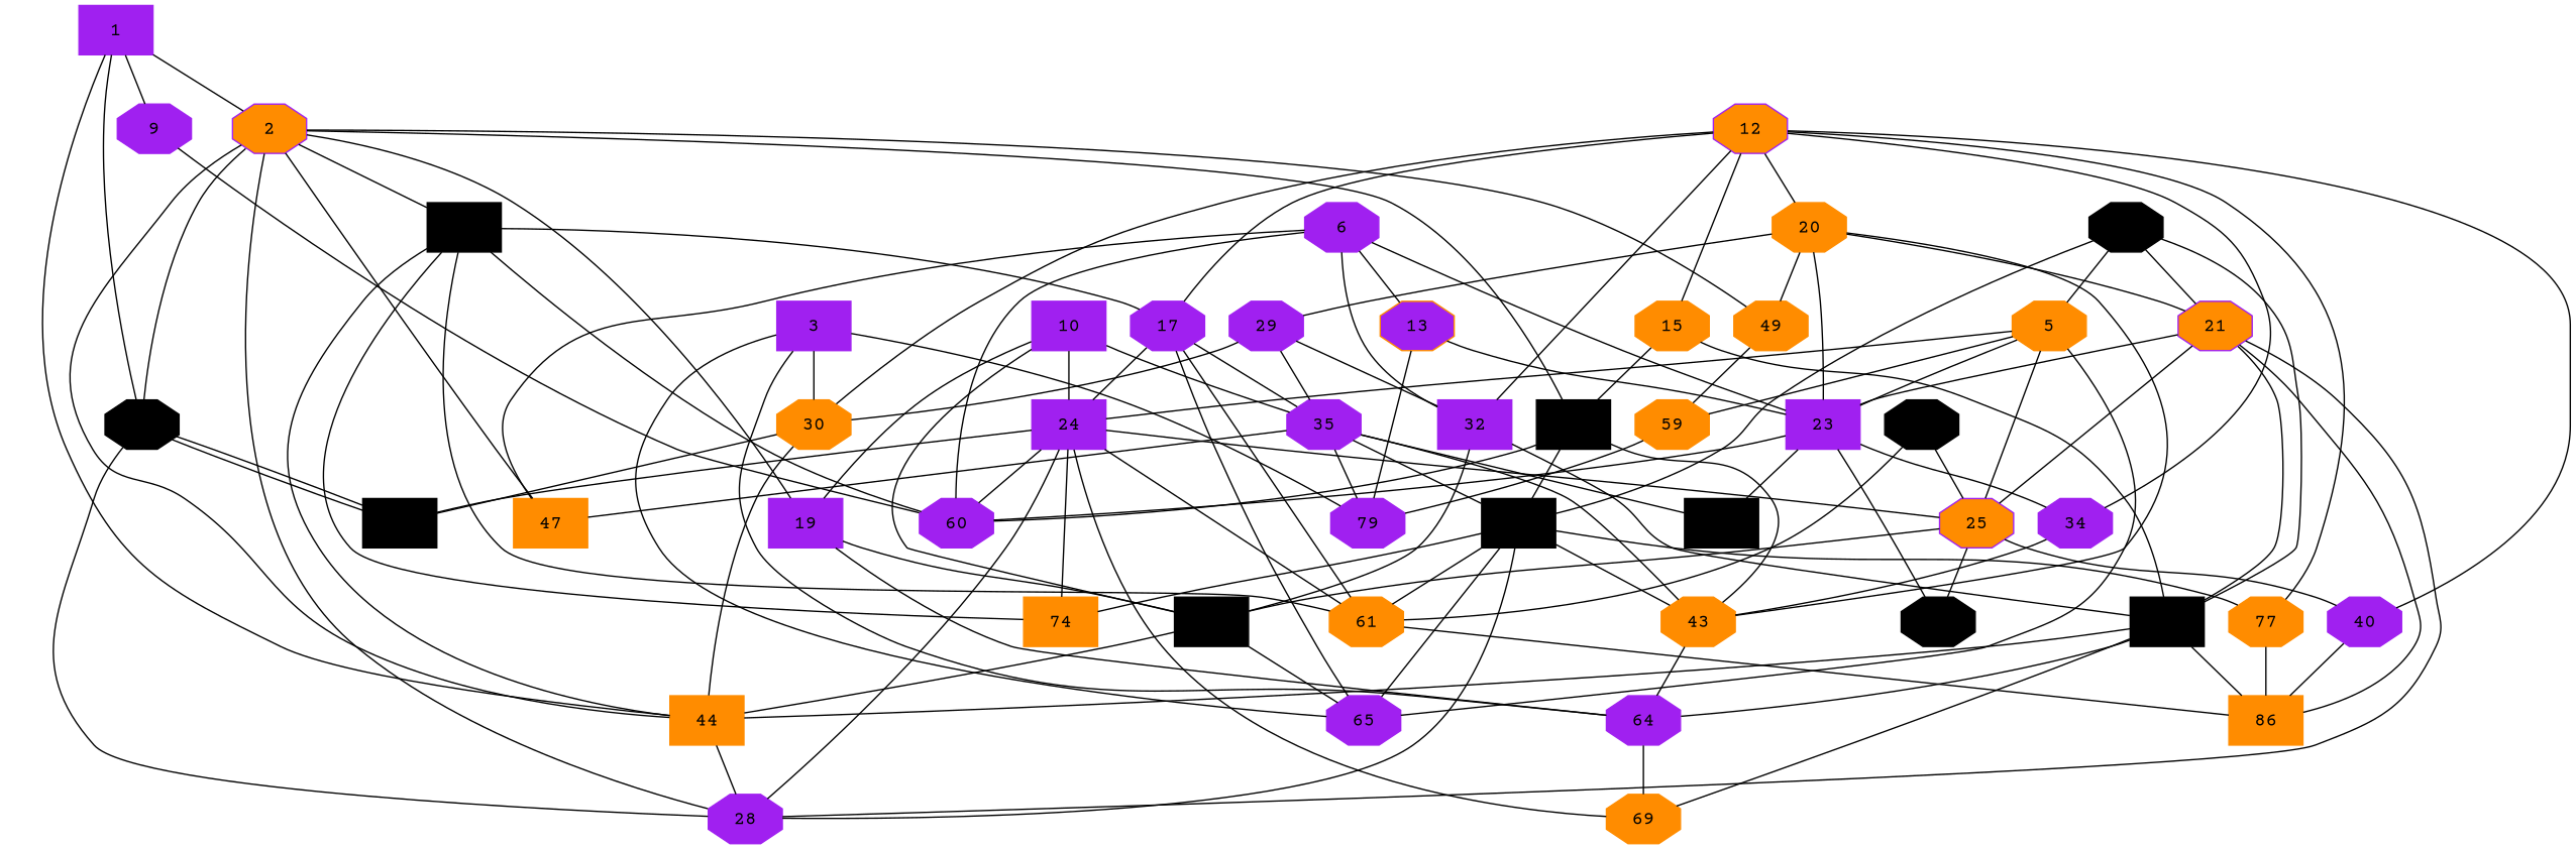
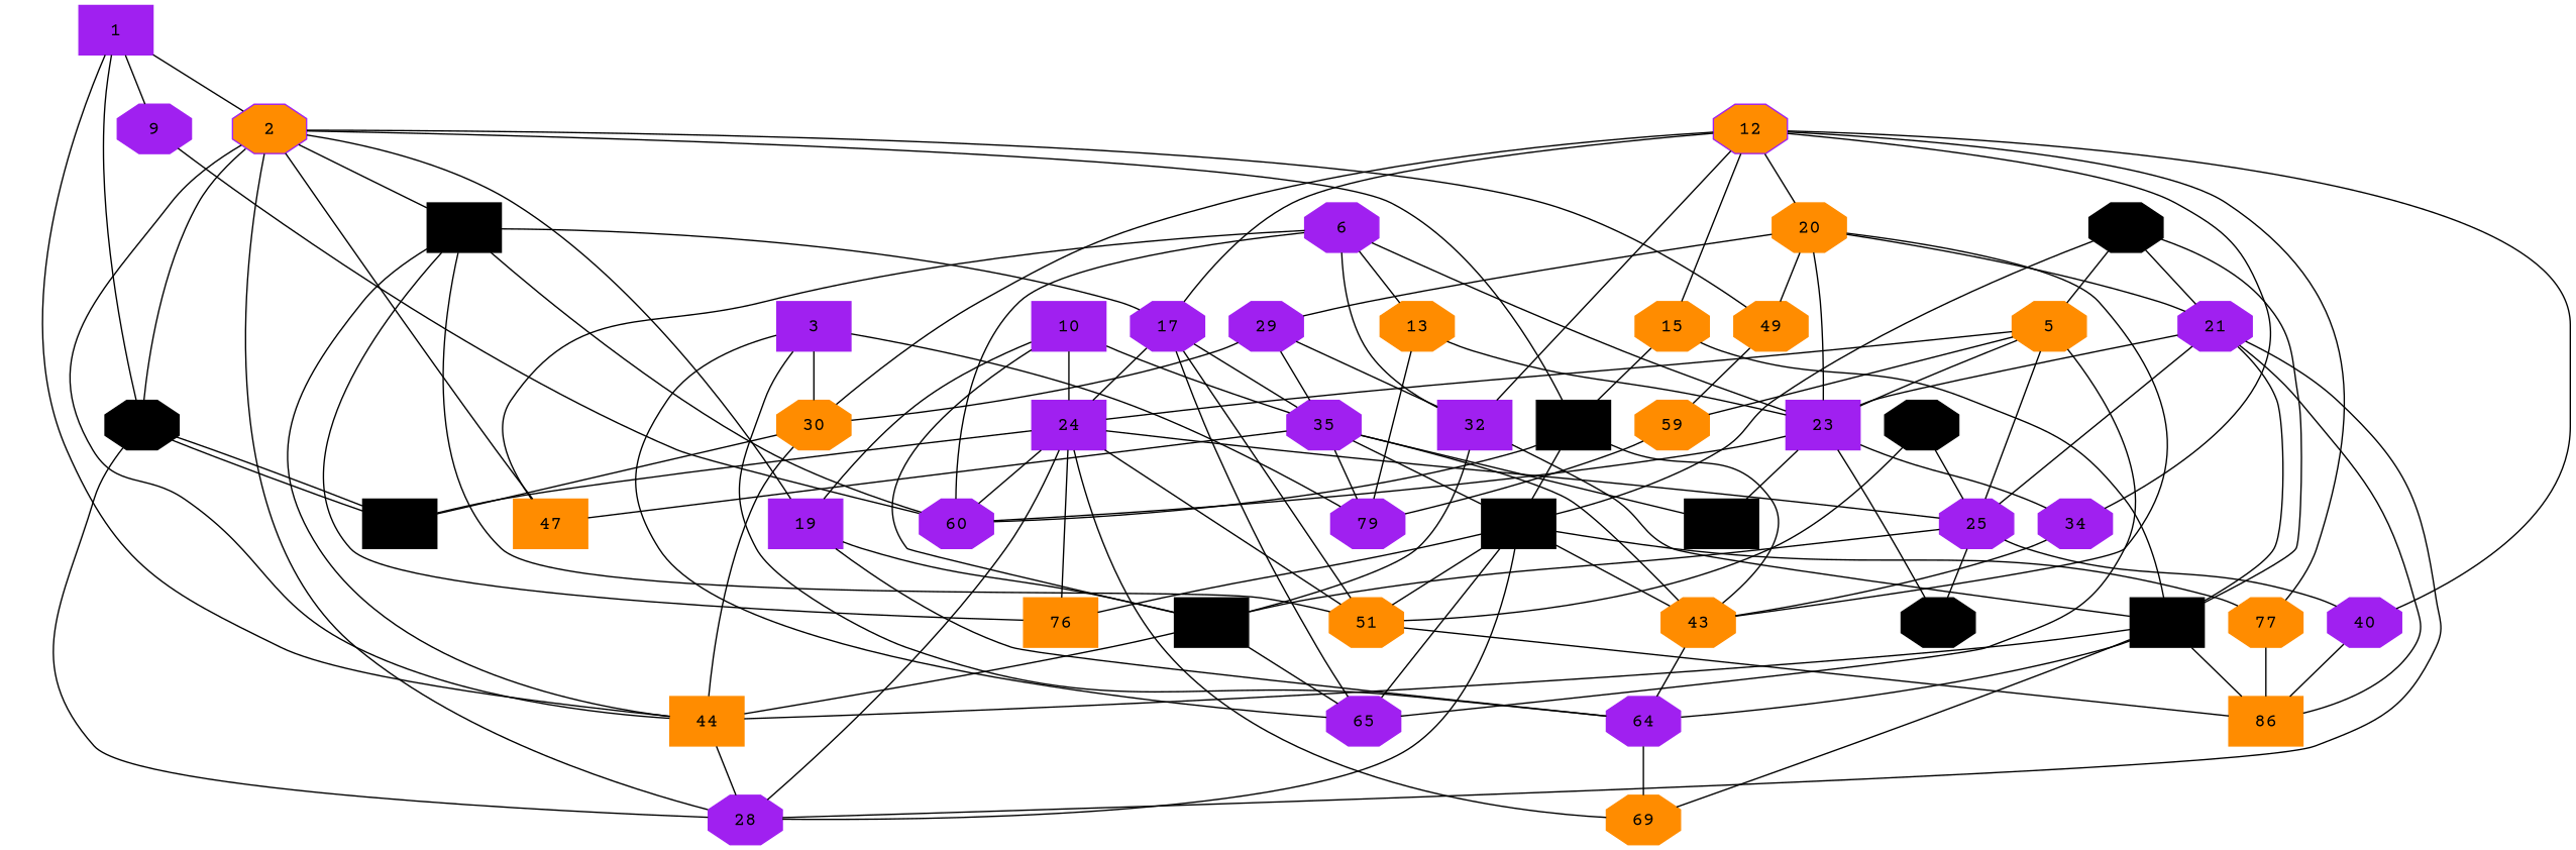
  graph {
    fontname="Courier Prime"
    node [color=purple fontname="Courier Prime" shape=octagon style=filled]
    edge [fontname="Courier Prime"]
    1 [shape=box super="+7"]
    2 [fillcolor=darkorange super="+63"]
    9
    14 [color=black super="+56"]
    44 [color=darkorange shape=box super="+76"]
    8 [color=black shape=box super="+55"]
    19 [shape=box]
    26 [color=black shape=box]
    47 [color=darkorange shape=box super="+75"]
    n10 [label=28 super="+50"]
    49 [color=darkorange]
    60 [super="+68"]
    53 [color=black shape=box]
    17 [super="+38"]
-   61 [color=darkorange]
-   74 [color=darkorange shape=box]
+   61 [color=darkorange label=51]
+   74 [color=darkorange shape=box label=76]
    64 [super="+78"]
    33 [color=black shape=box super="+57"]
    41 [color=black shape=box super="+52"]
    43 [color=darkorange super="+51"]
    59 [color=darkorange super="+73"]
    3 [shape=box super="+16"]
    30 [color=darkorange super="+54"]
    65 [super="+67"]
    79
    69 [color=darkorange]
    4 [color=black super="+46"]
    5 [color=darkorange super="+18"]
-   21 [super="+72" fillcolor=darkorange]
+   21 [super="+72"]
    37 [color=black shape=box super="+71"]
    23 [shape=box super="+31"]
    24 [shape=box super="+28"]
-   25 [super="+27" fillcolor=darkorange]
+   25 [super="+27"]
    n34 [color=darkorange label=86 shape=box]
    77 [color=darkorange]
    34
    45 [color=black]
    70 [color=black shape=box]
    40
    6 [super="+22"]
-   13 [color=darkorange fillcolor=purple]
+   13 [color=darkorange]
    32 [shape=box super="+36"]
    35 [super="+39"]
    10 [shape=box]
    11 [color=black]
    12 [fillcolor=darkorange super="+66"]
    15 [color=darkorange super="+42"]
    20 [color=darkorange super="+58"]
    29
    1 -- 2
    1 -- 9
    1 -- 14
    1 -- 44
    2 -- 14
    2 -- 44
    2 -- 8
    2 -- 19
    2 -- 26
    2 -- 47
    2 -- n10
    2 -- 49
    9 -- 60
    14 -- n10
    14 -- 53
    14 -- 53
    44 -- n10
    8 -- 44
    8 -- 60
    8 -- 17
    8 -- 61
    8 -- 74
    19 -- 64
    19 -- 33
    26 -- 60
    26 -- 41
    26 -- 43
    49 -- 59
    17 -- 61
    17 -- 65
    17 -- 24
    17 -- 35
    61 -- n34
    64 -- 69
    33 -- 44
    33 -- 65
    41 -- n10
    41 -- 61
    41 -- 74
    41 -- 43
    41 -- 65
    41 -- 77
    43 -- 64
    59 -- 79 [weight=2]
    3 -- 64
    3 -- 30
    3 -- 65
    3 -- 79
    30 -- 44
    30 -- 53
    4 -- 41
    4 -- 5
    4 -- 21
    4 -- 37
    5 -- 59
    5 -- 65 [weight=2]
    5 -- 23
    5 -- 24
    5 -- 25
    21 -- n10
    21 -- 37
    21 -- 23
    21 -- 25
    21 -- n34
    37 -- 44
    37 -- 64
    37 -- 69
    37 -- n34
    23 -- 60
    23 -- 34
    23 -- 45
    23 -- 70
    24 -- n10
    24 -- 60
    24 -- 53
    24 -- 61
    24 -- 74
    24 -- 69
    24 -- 25
    25 -- 33
    25 -- 45
    25 -- 40
    77 -- n34
    34 -- 43
    40 -- n34
    6 -- 47
    6 -- 60
    6 -- 23
    6 -- 13
    6 -- 32
    13 -- 79
    13 -- 23
    32 -- 33
    32 -- 37
    35 -- 47
    35 -- 41
    35 -- 43
    35 -- 79
    35 -- 70
    10 -- 19
    10 -- 33
    10 -- 24
    10 -- 35
    11 -- 61
    11 -- 25
    12 -- 17
    12 -- 30
    12 -- 77
    12 -- 34
    12 -- 40
    12 -- 32
    12 -- 15
    12 -- 20
    15 -- 26
    15 -- 37
    20 -- 49
    20 -- 43
    20 -- 21
    20 -- 23
    20 -- 29
    29 -- 30
    29 -- 32
    29 -- 35
  }
